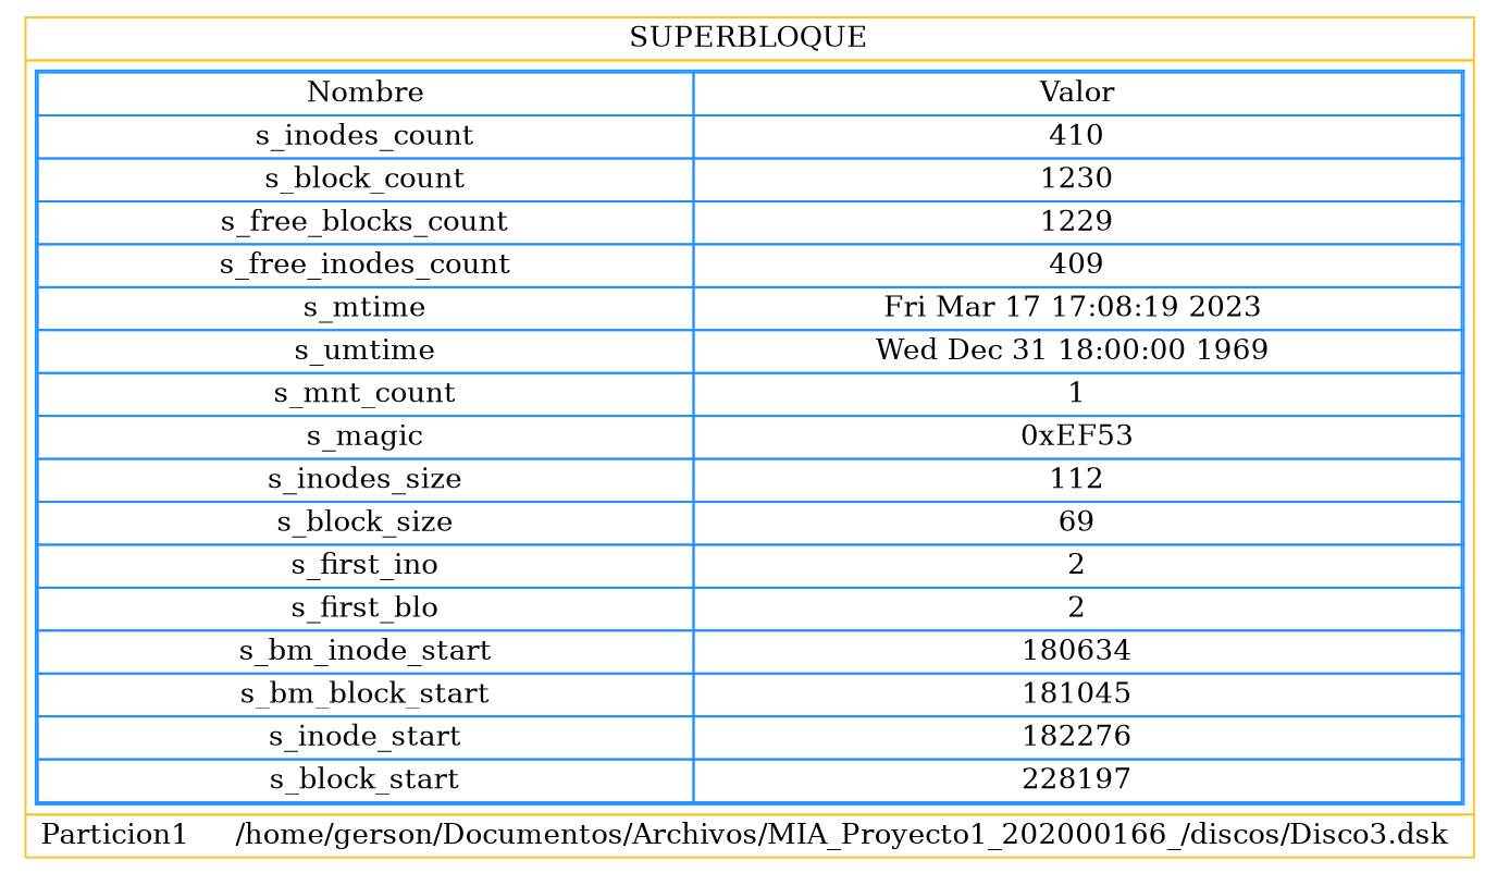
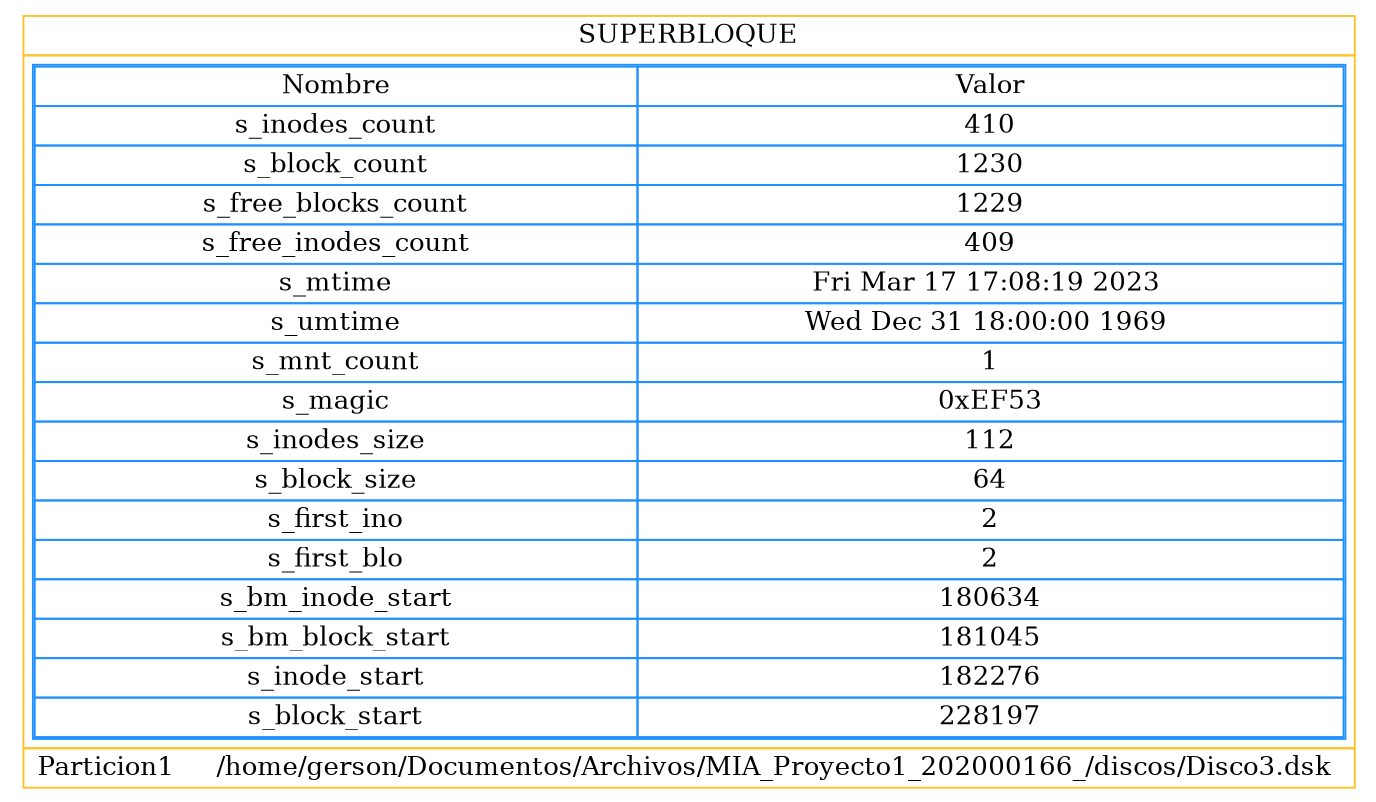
  digraph {
    rankdir=LR
-   n1 [label=< <table border='0' cellborder='1' color='goldenrod1' cellspacing='0'> <tr><td PORT = "I0" >SUPERBLOQUE</td></tr> 	<tr><td cellpadding='4'> <table color='dodgerblue' cellspacing='0'> <tr><td>Nombre</td><td>Valor</td></tr> <tr><td>s_inodes_count</td><td>410</td></tr> <tr><td>s_block_count</td><td>1230</td></tr> <tr><td>s_free_blocks_count</td><td>1229</td></tr> <tr><td>s_free_inodes_count</td><td>409</td></tr> <tr><td>s_mtime</td><td>Fri Mar 17 17:08:19 2023 </td></tr> <tr><td>s_umtime</td><td>Wed Dec 31 18:00:00 1969 </td></tr> <tr><td>s_mnt_count</td><td> 1 </td></tr> <tr><td>s_magic</td><td >0xEF53</td></tr> <tr><td>s_inodes_size</td><td> 112 </td></tr> <tr><td>s_block_size</td><td> 69 </td></tr> <tr><td>s_first_ino</td><td> 2 </td></tr> <tr><td>s_first_blo</td><td> 2 </td></tr> <tr><td>s_bm_inode_start</td><td> 180634 </td></tr> <tr><td>s_bm_block_start</td><td> 181045 </td></tr> <tr><td>s_inode_start</td><td> 182276 </td></tr> <tr><td>s_block_start</td><td> 228197 </td></tr> </table> </td> </tr> <tr><td> Particion1     /home/gerson/Documentos/Archivos/MIA_Proyecto1_202000166_/discos/Disco3.dsk  </td></tr> </table> > shape=plaintext]
+   n1 [label=< <table border='0' cellborder='1' color='goldenrod1' cellspacing='0'> <tr><td PORT = "I0" >SUPERBLOQUE</td></tr> 	<tr><td cellpadding='4'> <table color='dodgerblue' cellspacing='0'> <tr><td>Nombre</td><td>Valor</td></tr> <tr><td>s_inodes_count</td><td>410</td></tr> <tr><td>s_block_count</td><td>1230</td></tr> <tr><td>s_free_blocks_count</td><td>1229</td></tr> <tr><td>s_free_inodes_count</td><td>409</td></tr> <tr><td>s_mtime</td><td>Fri Mar 17 17:08:19 2023 </td></tr> <tr><td>s_umtime</td><td>Wed Dec 31 18:00:00 1969 </td></tr> <tr><td>s_mnt_count</td><td> 1 </td></tr> <tr><td>s_magic</td><td >0xEF53</td></tr> <tr><td>s_inodes_size</td><td> 112 </td></tr> <tr><td>s_block_size</td><td> 64 </td></tr> <tr><td>s_first_ino</td><td> 2 </td></tr> <tr><td>s_first_blo</td><td> 2 </td></tr> <tr><td>s_bm_inode_start</td><td> 180634 </td></tr> <tr><td>s_bm_block_start</td><td> 181045 </td></tr> <tr><td>s_inode_start</td><td> 182276 </td></tr> <tr><td>s_block_start</td><td> 228197 </td></tr> </table> </td> </tr> <tr><td> Particion1     /home/gerson/Documentos/Archivos/MIA_Proyecto1_202000166_/discos/Disco3.dsk  </td></tr> </table> > shape=plaintext]
  }
